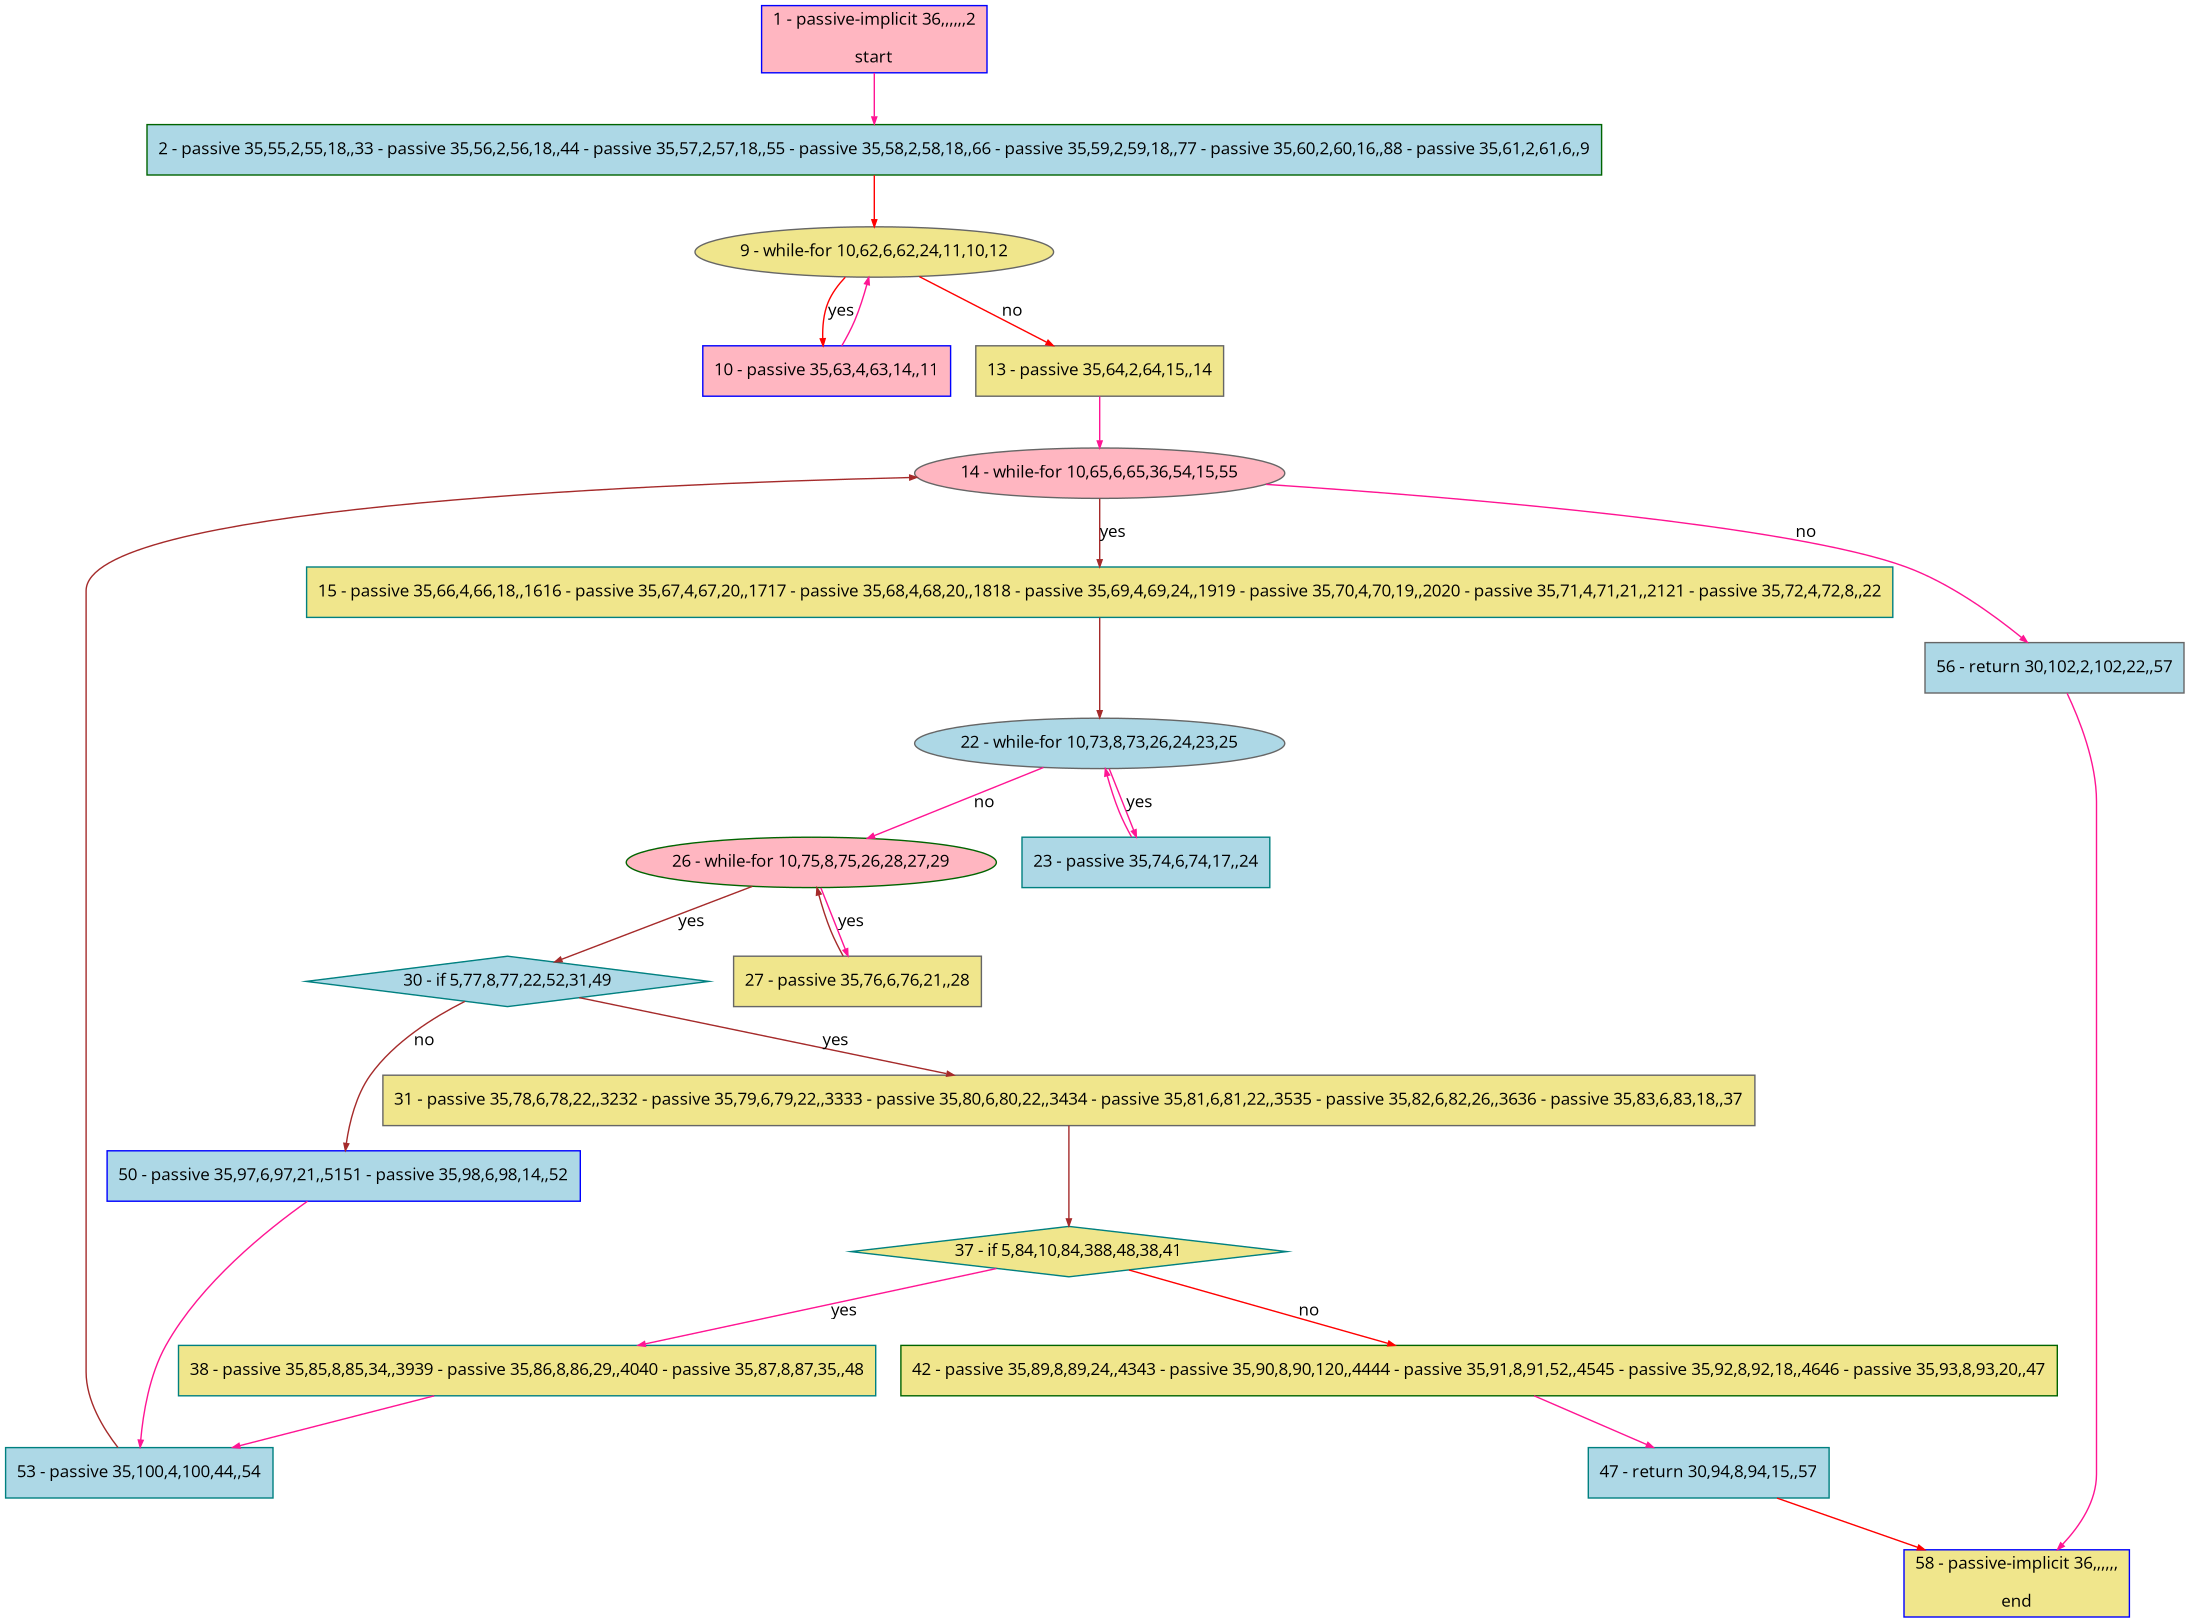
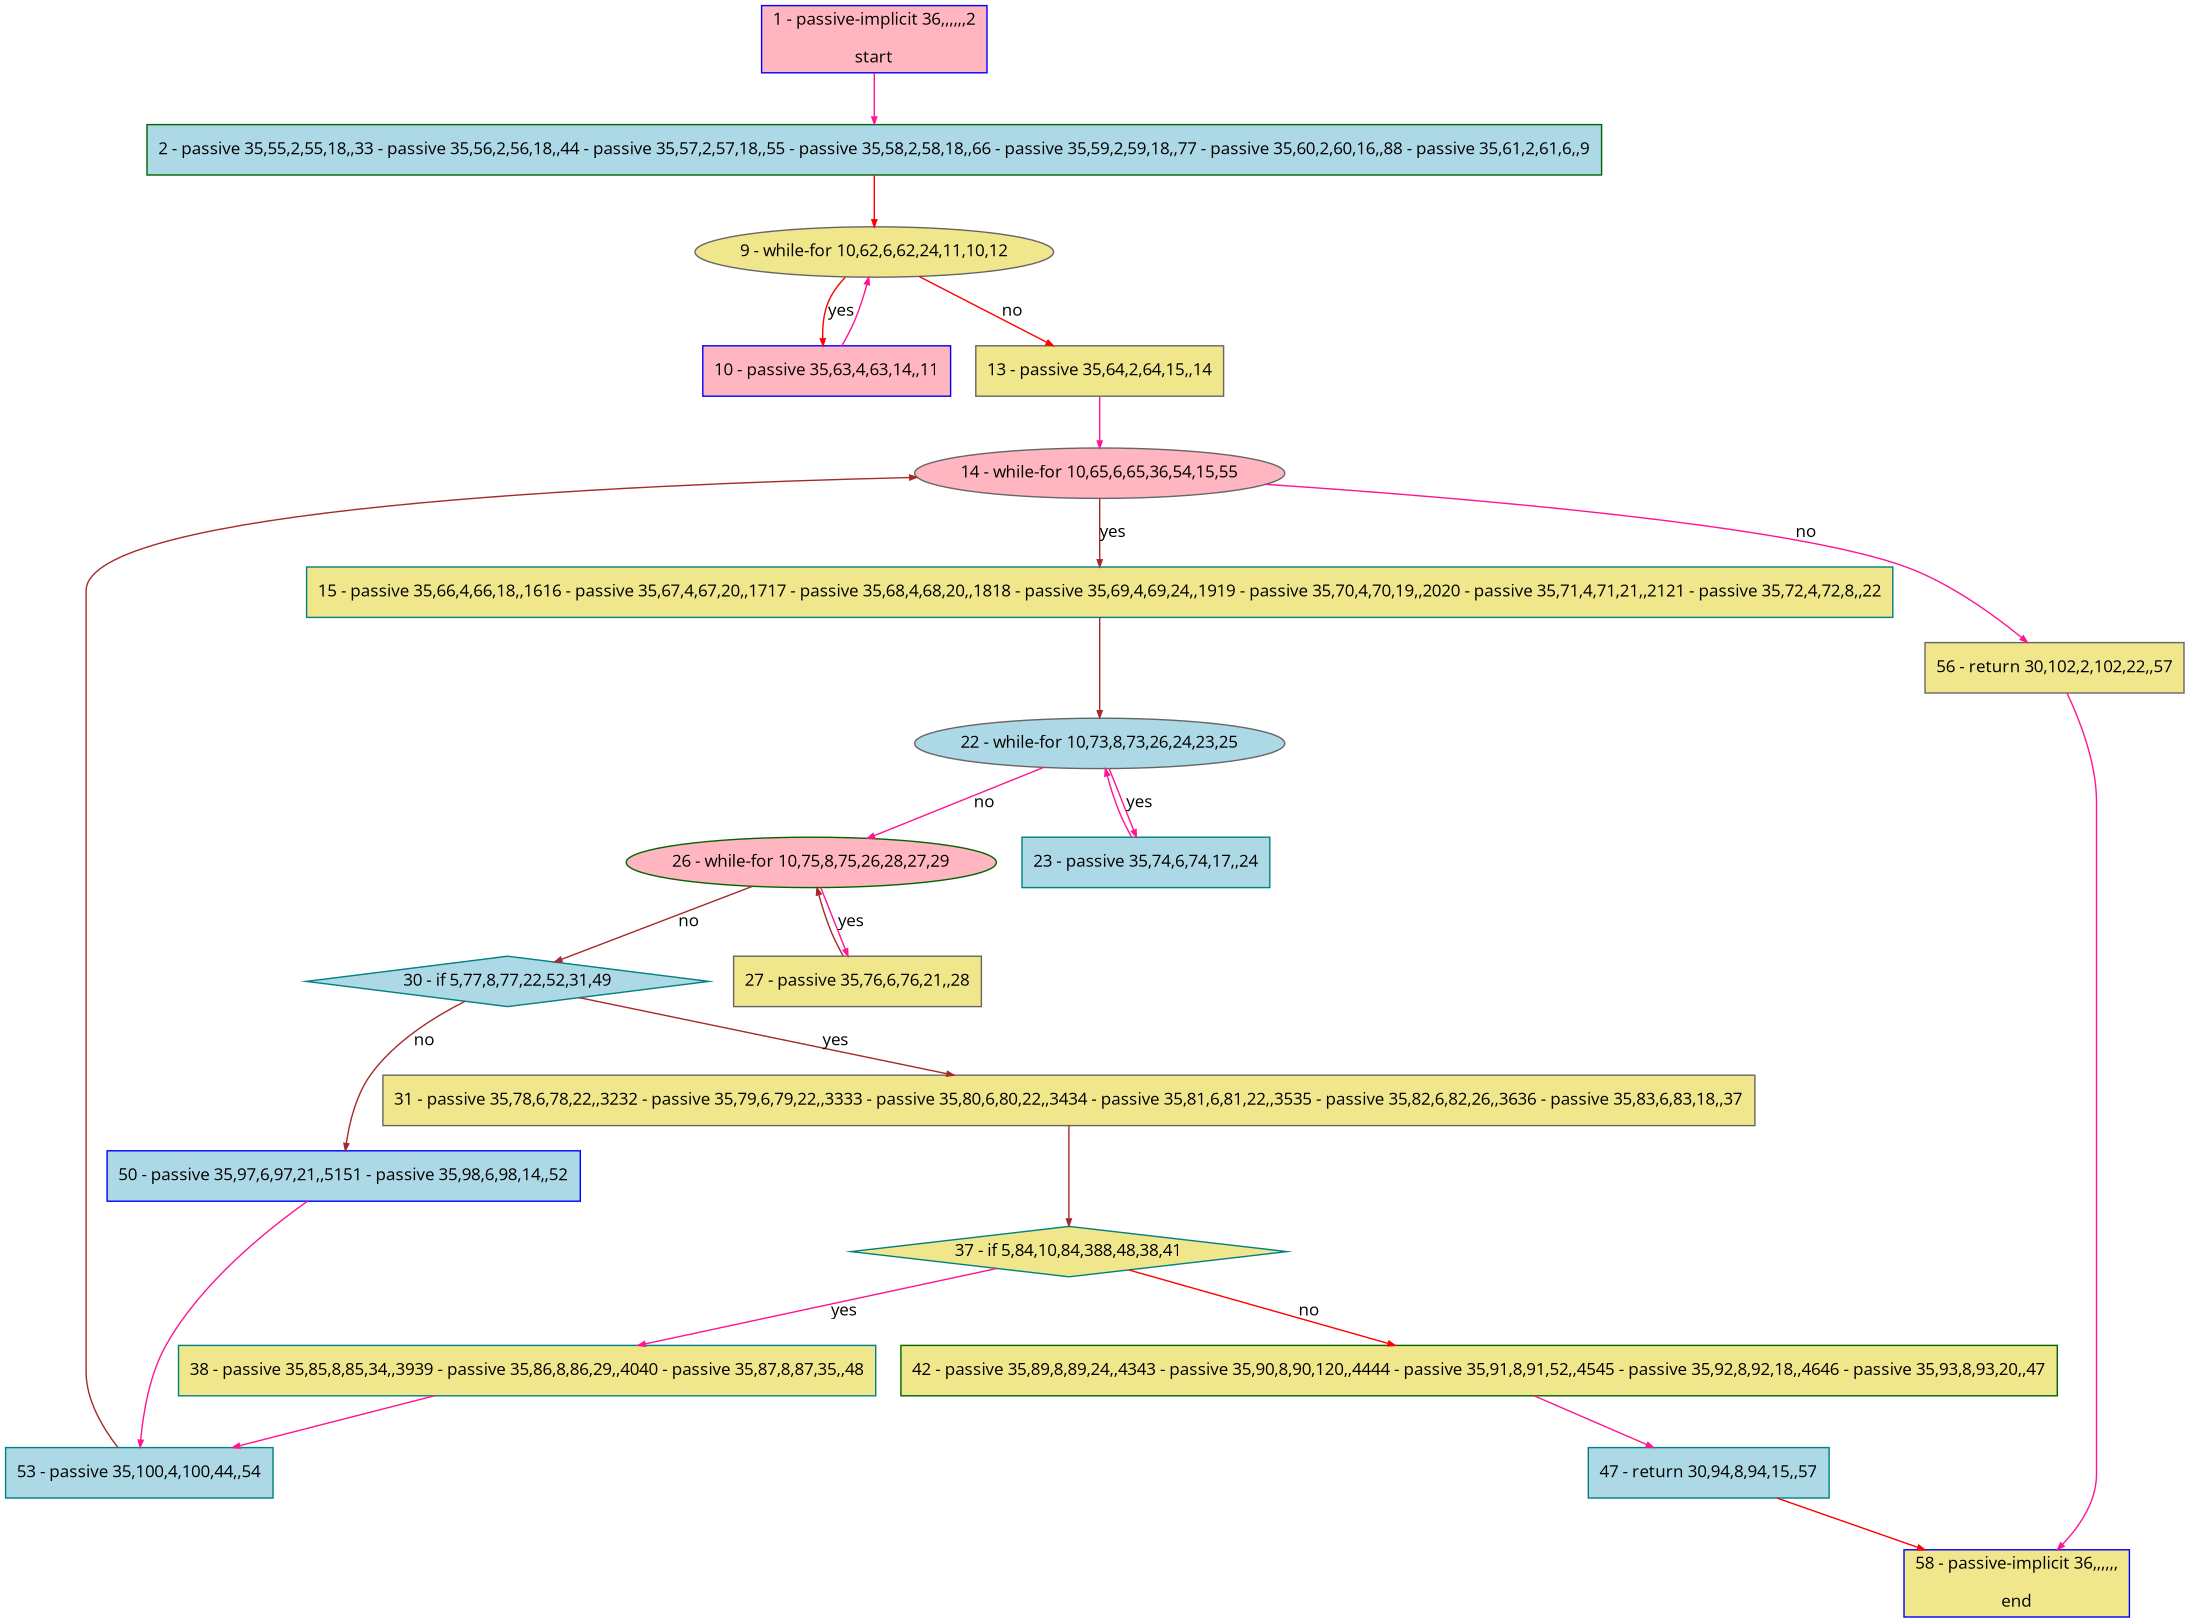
  digraph {
    bgcolor=white
    compound=true
    fillcolor="#FFFFCC"
    fontname="Open Sans"
    fontsize=12
    pack=true
    packmode=clust
    style="rounded,filled"
    node [color=gray40 compound=true fillcolor=khaki fixedsize=false fontname="Open Sans" fontsize=12 node_initialized=no shape=box style=filled]
    edge [arrowhead=normal arrowsize=0.5 arrowtail=none color=deeppink compound=true dir=forward fontcolor=black fontname="Open Sans" fontsize=12]
    n1 [color=darkgreen fillcolor=lightblue label="2 - passive 35,55,2,55,18,,33 - passive 35,56,2,56,18,,44 - passive 35,57,2,57,18,,55 - passive 35,58,2,58,18,,66 - passive 35,59,2,59,18,,77 - passive 35,60,2,60,16,,88 - passive 35,61,2,61,6,,9"]
    n2 [label="9 - while-for 10,62,6,62,24,11,10,12" shape=oval]
    n3 [color=blue fillcolor=lightpink label="10 - passive 35,63,4,63,14,,11"]
    n4 [label="13 - passive 35,64,2,64,15,,14"]
    n5 [color=blue fillcolor=lightpink label="1 - passive-implicit 36,,,,,,2\n\nstart"]
    n6 [fillcolor=lightpink label="14 - while-for 10,65,6,65,36,54,15,55" shape=oval]
    n7 [color=teal label="15 - passive 35,66,4,66,18,,1616 - passive 35,67,4,67,20,,1717 - passive 35,68,4,68,20,,1818 - passive 35,69,4,69,24,,1919 - passive 35,70,4,70,19,,2020 - passive 35,71,4,71,21,,2121 - passive 35,72,4,72,8,,22"]
-   n8 [fillcolor=lightblue label="56 - return 30,102,2,102,22,,57"]
+   n8 [label="56 - return 30,102,2,102,22,,57"]
    n9 [fillcolor=lightblue label="22 - while-for 10,73,8,73,26,24,23,25" shape=oval]
    n10 [color=blue label="58 - passive-implicit 36,,,,,,\n\nend"]
    n11 [color=teal fillcolor=lightblue label="23 - passive 35,74,6,74,17,,24"]
    n12 [color=darkgreen fillcolor=lightpink label="26 - while-for 10,75,8,75,26,28,27,29" shape=oval]
    n13 [label="27 - passive 35,76,6,76,21,,28"]
    n14 [color=teal fillcolor=lightblue label="30 - if 5,77,8,77,22,52,31,49" shape=diamond]
    n15 [label="31 - passive 35,78,6,78,22,,3232 - passive 35,79,6,79,22,,3333 - passive 35,80,6,80,22,,3434 - passive 35,81,6,81,22,,3535 - passive 35,82,6,82,26,,3636 - passive 35,83,6,83,18,,37"]
    n16 [color=blue fillcolor=lightblue label="50 - passive 35,97,6,97,21,,5151 - passive 35,98,6,98,14,,52"]
    n17 [color=teal label="37 - if 5,84,10,84,388,48,38,41" shape=diamond]
    n18 [color=teal fillcolor=lightblue label="53 - passive 35,100,4,100,44,,54"]
    n19 [color=teal label="38 - passive 35,85,8,85,34,,3939 - passive 35,86,8,86,29,,4040 - passive 35,87,8,87,35,,48"]
    n20 [color=darkgreen label="42 - passive 35,89,8,89,24,,4343 - passive 35,90,8,90,120,,4444 - passive 35,91,8,91,52,,4545 - passive 35,92,8,92,18,,4646 - passive 35,93,8,93,20,,47"]
    n21 [color=teal fillcolor=lightblue label="47 - return 30,94,8,94,15,,57"]
    n1 -> n2 [color=red]
    n2 -> n3 [color=red label=yes]
    n2 -> n4 [color=red label=no]
    n3 -> n2
    n4 -> n6
    n5 -> n1
    n6 -> n7 [color=brown label=yes]
    n6 -> n8 [label=no]
    n7 -> n9 [color=brown]
    n8 -> n10
    n9 -> n11 [label=yes]
    n9 -> n12 [label=no]
    n11 -> n9
    n12 -> n13 [label=yes]
-   n12 -> n14 [color=brown label=yes]
+   n12 -> n14 [color=brown label=no]
    n13 -> n12 [color=brown]
    n14 -> n15 [color=brown label=yes]
    n14 -> n16 [color=brown label=no]
    n15 -> n17 [color=brown]
    n16 -> n18
    n17 -> n19 [label=yes]
    n17 -> n20 [color=red label=no]
    n18 -> n6 [color=brown]
    n19 -> n18
    n20 -> n21
    n21 -> n10 [color=red]
  }
